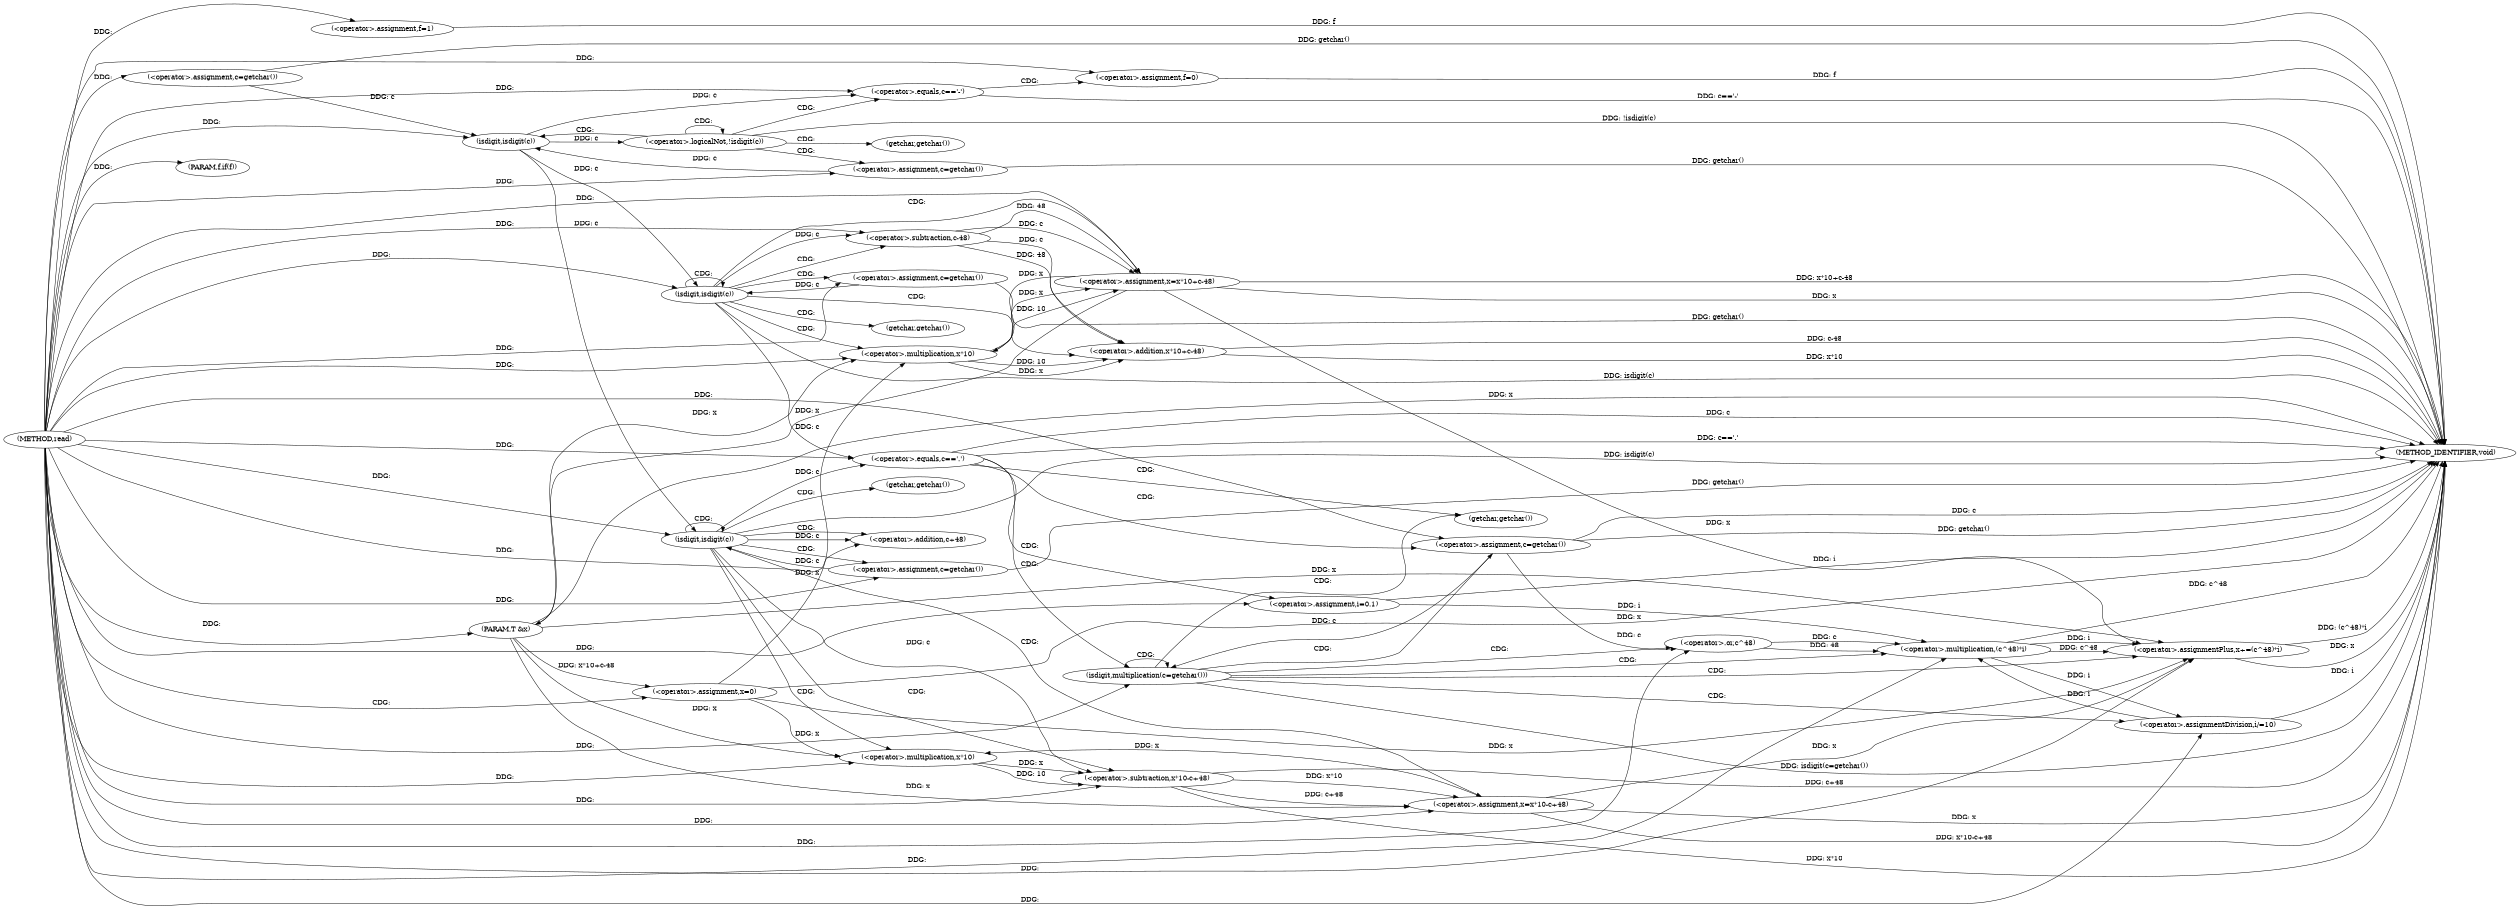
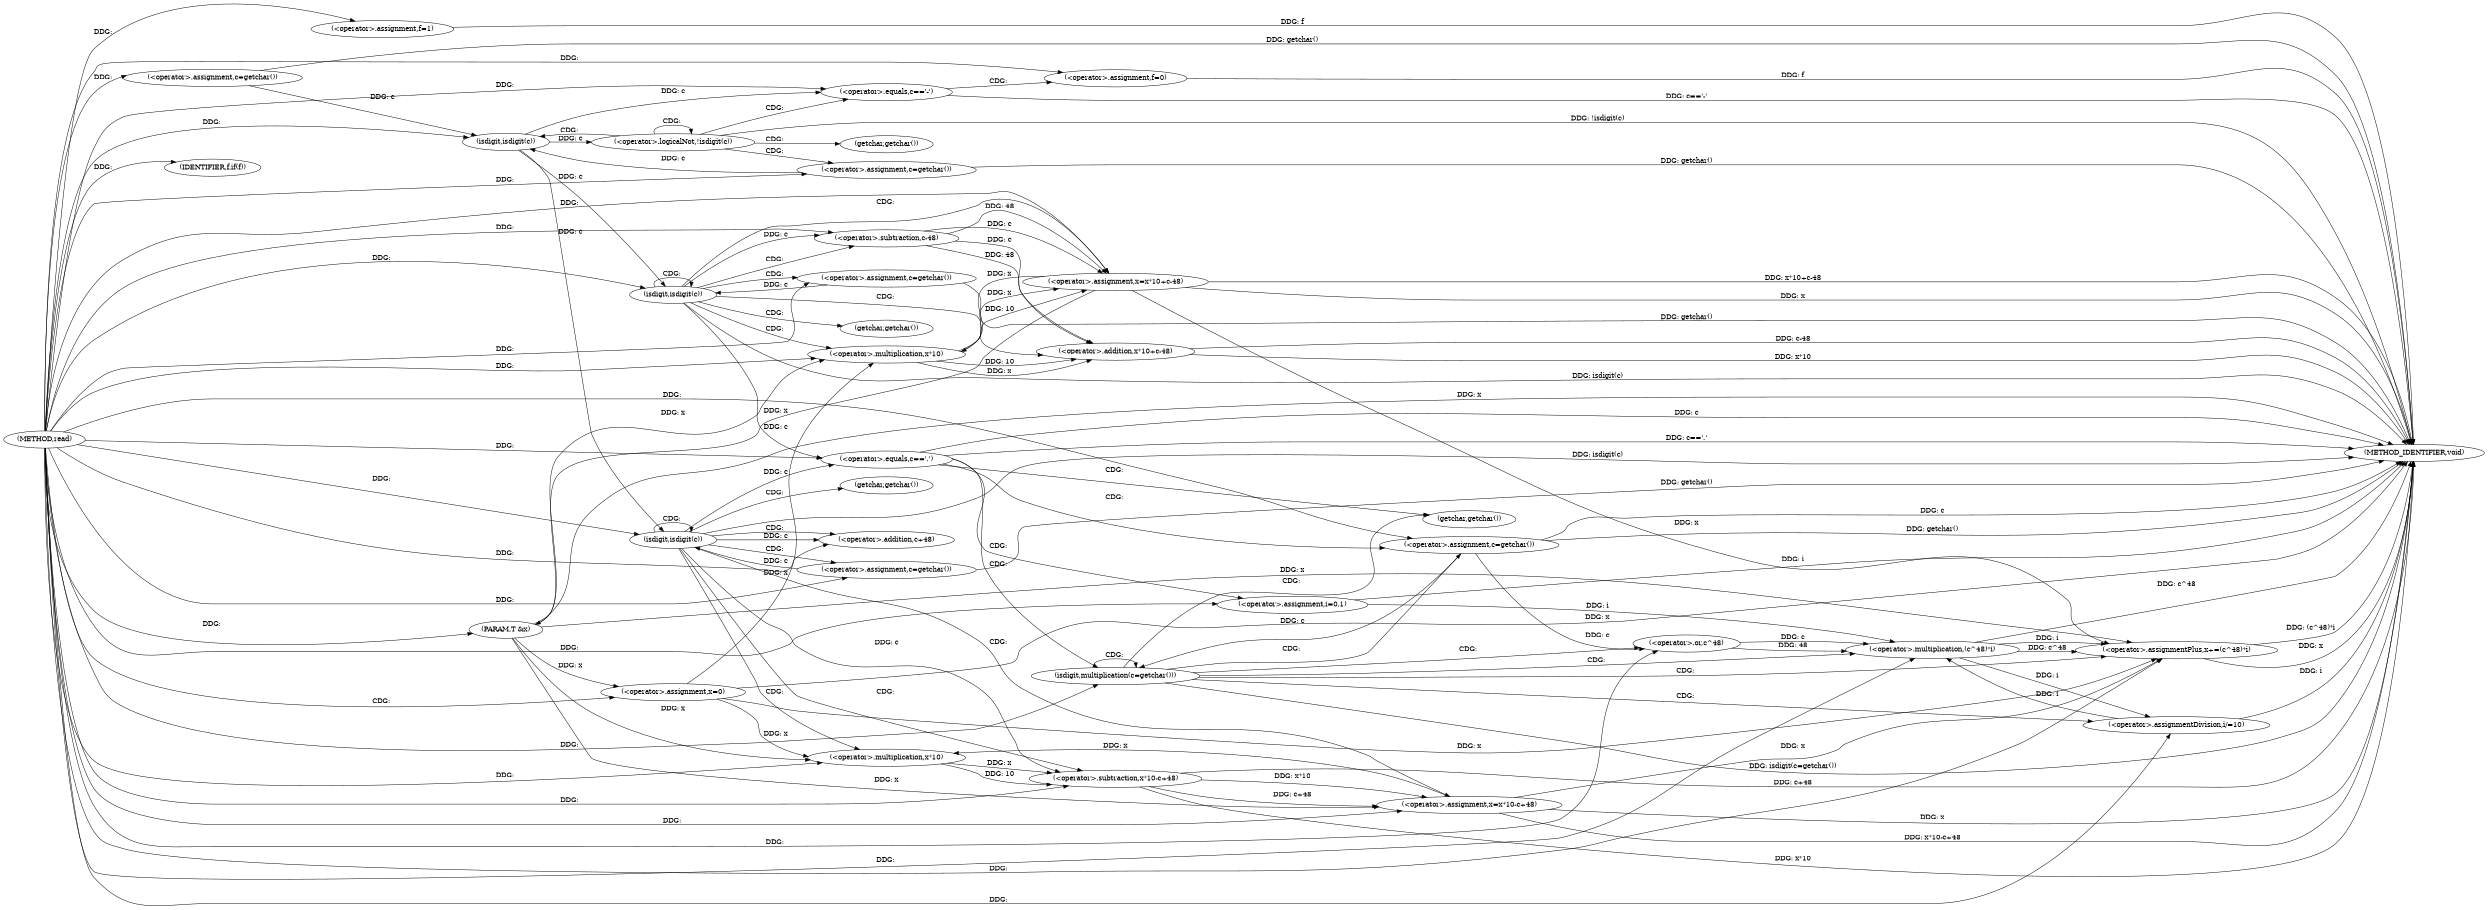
  digraph {
    rankdir=LR
    n1 [label="(METHOD,read)"]
    n2 [label="(PARAM,T &x)"]
    n3 [label="(<operator>.assignment,x=0)"]
    n4 [label="(<operator>.assignment,f=1)"]
    n5 [label="(<operator>.assignment,c=getchar())"]
    n6 [label="(<operator>.assignment,c=getchar())"]
-   n7 [label="(PARAM,f,if(f))"]
+   n7 [label="(IDENTIFIER,f,if(f))"]
    n8 [label="(<operator>.equals,c=='.')"]
    n9 [label="(<operator>.equals,c=='-')"]
    n10 [label="(<operator>.assignment,f=0)"]
    n11 [label="(isdigit,isdigit(c))"]
    n12 [label="(<operator>.assignment,c=getchar())"]
    n13 [label="(<operator>.assignment,x=x*10+c-48)"]
    n14 [label="(<operator>.assignment,i=0.1)"]
    n15 [label="(isdigit,multiplication(c=getchar()))"]
    n16 [label="(<operator>.assignmentDivision,i/=10)"]
    n17 [label="(<operator>.assignmentPlus,x+=(c^48)*i)"]
    n18 [label="(isdigit,isdigit(c))"]
    n19 [label="(isdigit,isdigit(c))"]
    n20 [label="(<operator>.assignment,c=getchar())"]
    n21 [label="(<operator>.assignment,x=x*10-c+48)"]
    n22 [label="(<operator>.assignment,c=getchar())"]
    n23 [label="(<operator>.multiplication,(c^48)*i)"]
    n24 [label="(<operator>.multiplication,x*10)"]
    n25 [label="(<operator>.subtraction,c-48)"]
    n26 [label="(<operator>.subtraction,x*10-c+48)"]
    n27 [label="(<operator>.or,c^48)"]
    n28 [label="(<operator>.multiplication,x*10)"]
    n29 [label="(<operator>.addition,c+48)"]
    n30 [label="(METHOD_IDENTIFIER,void)"]
    n31 [label="(getchar,getchar())"]
    n32 [label="(<operator>.addition,x*10+c-48)"]
    n33 [label="(getchar,getchar())"]
    n34 [label="(<operator>.logicalNot,!isdigit(c))"]
    n35 [label="(getchar,getchar())"]
    n36 [label="(getchar,getchar())"]
    n1 -> n2 [label="DDG: "]
    n1 -> n3 [label="CDG: "]
    n1 -> n4 [label="DDG: "]
    n1 -> n5 [label="DDG: "]
    n1 -> n6 [label="DDG: "]
    n1 -> n7 [label="DDG: "]
    n1 -> n8 [label="DDG: "]
    n1 -> n9 [label="DDG: "]
    n1 -> n10 [label="DDG: "]
    n1 -> n11 [label="DDG: "]
    n1 -> n12 [label="DDG: "]
    n1 -> n13 [label="DDG: "]
    n1 -> n14 [label="DDG: "]
    n1 -> n15 [label="DDG: "]
    n1 -> n16 [label="DDG: "]
    n1 -> n17 [label="DDG: "]
    n1 -> n18 [label="DDG: "]
    n1 -> n19 [label="DDG: "]
    n1 -> n20 [label="DDG: "]
    n1 -> n21 [label="DDG: "]
    n1 -> n22 [label="DDG: "]
    n1 -> n23 [label="DDG: "]
    n1 -> n24 [label="DDG: "]
    n1 -> n25 [label="DDG: "]
    n1 -> n26 [label="DDG: "]
    n1 -> n27 [label="DDG: "]
    n1 -> n28 [label="DDG: "]
    n1 -> n29 [label="DDG: "]
-   n2 -> n3 [label="DDG: x*10+c-48"]
+   n2 -> n3 [label="DDG: x"]
    n2 -> n17 [label="DDG: x"]
    n2 -> n21 [label="DDG: x"]
    n2 -> n24 [label="DDG: x"]
    n2 -> n28 [label="DDG: x"]
    n2 -> n30 [label="DDG: x"]
    n3 -> n17 [label="DDG: x"]
    n3 -> n24 [label="DDG: x"]
    n3 -> n28 [label="DDG: x"]
    n3 -> n30 [label="DDG: x"]
    n4 -> n30 [label="DDG: f"]
    n5 -> n18 [label="DDG: c"]
    n5 -> n30 [label="DDG: getchar()"]
    n6 -> n18 [label="DDG: c"]
    n6 -> n30 [label="DDG: getchar()"]
    n8 -> n14 [label="CDG: "]
    n8 -> n15 [label="CDG: "]
    n8 -> n22 [label="CDG: "]
    n8 -> n30 [label="DDG: c"]
    n8 -> n30 [label="DDG: c=='.'"]
    n8 -> n31 [label="CDG: "]
    n9 -> n10 [label="CDG: "]
    n9 -> n30 [label="DDG: c=='-'"]
    n10 -> n30 [label="DDG: f"]
    n11 -> n8 [label="DDG: c"]
    n11 -> n11 [label="CDG: "]
    n11 -> n12 [label="CDG: "]
    n11 -> n13 [label="CDG: "]
    n11 -> n24 [label="CDG: "]
    n11 -> n25 [label="DDG: c"]
    n11 -> n25 [label="CDG: "]
    n11 -> n30 [label="DDG: isdigit(c)"]
    n11 -> n32 [label="CDG: "]
    n11 -> n33 [label="CDG: "]
    n12 -> n11 [label="DDG: c"]
    n12 -> n30 [label="DDG: getchar()"]
    n13 -> n2 [label="DDG: x"]
    n13 -> n17 [label="DDG: x"]
    n13 -> n24 [label="DDG: x"]
    n13 -> n30 [label="DDG: x"]
    n13 -> n30 [label="DDG: x*10+c-48"]
    n14 -> n23 [label="DDG: i"]
    n14 -> n30 [label="DDG: i"]
    n15 -> n15 [label="CDG: "]
    n15 -> n16 [label="CDG: "]
    n15 -> n17 [label="CDG: "]
    n15 -> n22 [label="CDG: "]
    n15 -> n23 [label="CDG: "]
    n15 -> n27 [label="CDG: "]
    n15 -> n30 [label="DDG: isdigit(c=getchar())"]
    n15 -> n31 [label="CDG: "]
    n16 -> n23 [label="DDG: i"]
    n16 -> n30 [label="DDG: i"]
    n17 -> n30 [label="DDG: x"]
    n17 -> n30 [label="DDG: (c^48)*i"]
    n18 -> n9 [label="DDG: c"]
    n18 -> n11 [label="DDG: c"]
    n18 -> n19 [label="DDG: c"]
    n18 -> n34 [label="DDG: c"]
    n19 -> n8 [label="DDG: c"]
    n19 -> n19 [label="CDG: "]
    n19 -> n20 [label="CDG: "]
    n19 -> n21 [label="CDG: "]
    n19 -> n26 [label="DDG: c"]
    n19 -> n26 [label="CDG: "]
    n19 -> n28 [label="CDG: "]
    n19 -> n29 [label="DDG: c"]
    n19 -> n29 [label="CDG: "]
    n19 -> n30 [label="DDG: isdigit(c)"]
    n19 -> n35 [label="CDG: "]
    n20 -> n19 [label="DDG: c"]
    n20 -> n30 [label="DDG: getchar()"]
    n21 -> n17 [label="DDG: x"]
    n21 -> n28 [label="DDG: x"]
    n21 -> n30 [label="DDG: x"]
    n21 -> n30 [label="DDG: x*10-c+48"]
    n22 -> n15 [label="DDG: c"]
    n22 -> n27 [label="DDG: c"]
    n22 -> n30 [label="DDG: c"]
    n22 -> n30 [label="DDG: getchar()"]
    n23 -> n16 [label="DDG: i"]
    n23 -> n17 [label="DDG: i"]
    n23 -> n17 [label="DDG: c^48"]
    n23 -> n30 [label="DDG: c^48"]
    n24 -> n13 [label="DDG: 10"]
    n24 -> n13 [label="DDG: x"]
    n24 -> n32 [label="DDG: 10"]
    n24 -> n32 [label="DDG: x"]
    n25 -> n13 [label="DDG: 48"]
    n25 -> n13 [label="DDG: c"]
    n25 -> n32 [label="DDG: 48"]
    n25 -> n32 [label="DDG: c"]
    n26 -> n21 [label="DDG: x*10"]
    n26 -> n21 [label="DDG: c+48"]
    n26 -> n30 [label="DDG: x*10"]
    n26 -> n30 [label="DDG: c+48"]
    n27 -> n23 [label="DDG: 48"]
    n27 -> n23 [label="DDG: c"]
    n28 -> n26 [label="DDG: x"]
    n28 -> n26 [label="DDG: 10"]
    n32 -> n30 [label="DDG: x*10"]
    n32 -> n30 [label="DDG: c-48"]
    n34 -> n6 [label="CDG: "]
    n34 -> n9 [label="CDG: "]
    n34 -> n18 [label="CDG: "]
    n34 -> n30 [label="DDG: !isdigit(c)"]
    n34 -> n34 [label="CDG: "]
    n34 -> n36 [label="CDG: "]
  }
